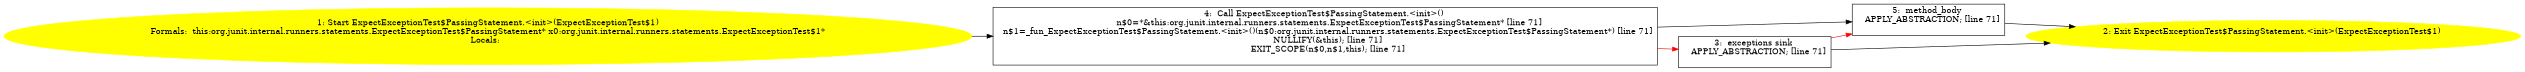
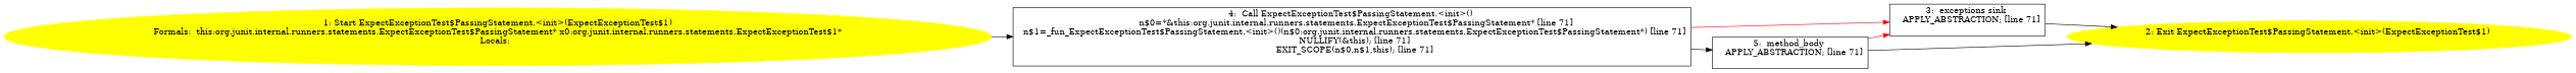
  digraph {
    rankdir=LR
    node [shape=box]
    n1 [color=yellow label="1: Start ExpectExceptionTest$PassingStatement.<init>(ExpectExceptionTest$1)\nFormals:  this:org.junit.internal.runners.statements.ExpectExceptionTest$PassingStatement* x0:org.junit.internal.runners.statements.ExpectExceptionTest$1*\nLocals:  \n  " style=filled shape=""]
    n2 [label="4:  Call ExpectExceptionTest$PassingStatement.<init>() \n   n$0=*&this:org.junit.internal.runners.statements.ExpectExceptionTest$PassingStatement* [line 71]\n  n$1=_fun_ExpectExceptionTest$PassingStatement.<init>()(n$0:org.junit.internal.runners.statements.ExpectExceptionTest$PassingStatement*) [line 71]\n  NULLIFY(&this); [line 71]\n  EXIT_SCOPE(n$0,n$1,this); [line 71]\n "]
    n3 [label="3:  exceptions sink \n   APPLY_ABSTRACTION; [line 71]\n "]
    n4 [label="5:  method_body \n   APPLY_ABSTRACTION; [line 71]\n "]
    n5 [color=yellow label="2: Exit ExpectExceptionTest$PassingStatement.<init>(ExpectExceptionTest$1) \n  " style=filled shape=""]
    n1 -> n2
    n2 -> n3 [color=red]
    n2 -> n4
    n3 -> n5
-   n3 -> n4 [color=red]
+   n4 -> n3 [color=red]
    n4 -> n5
  }
